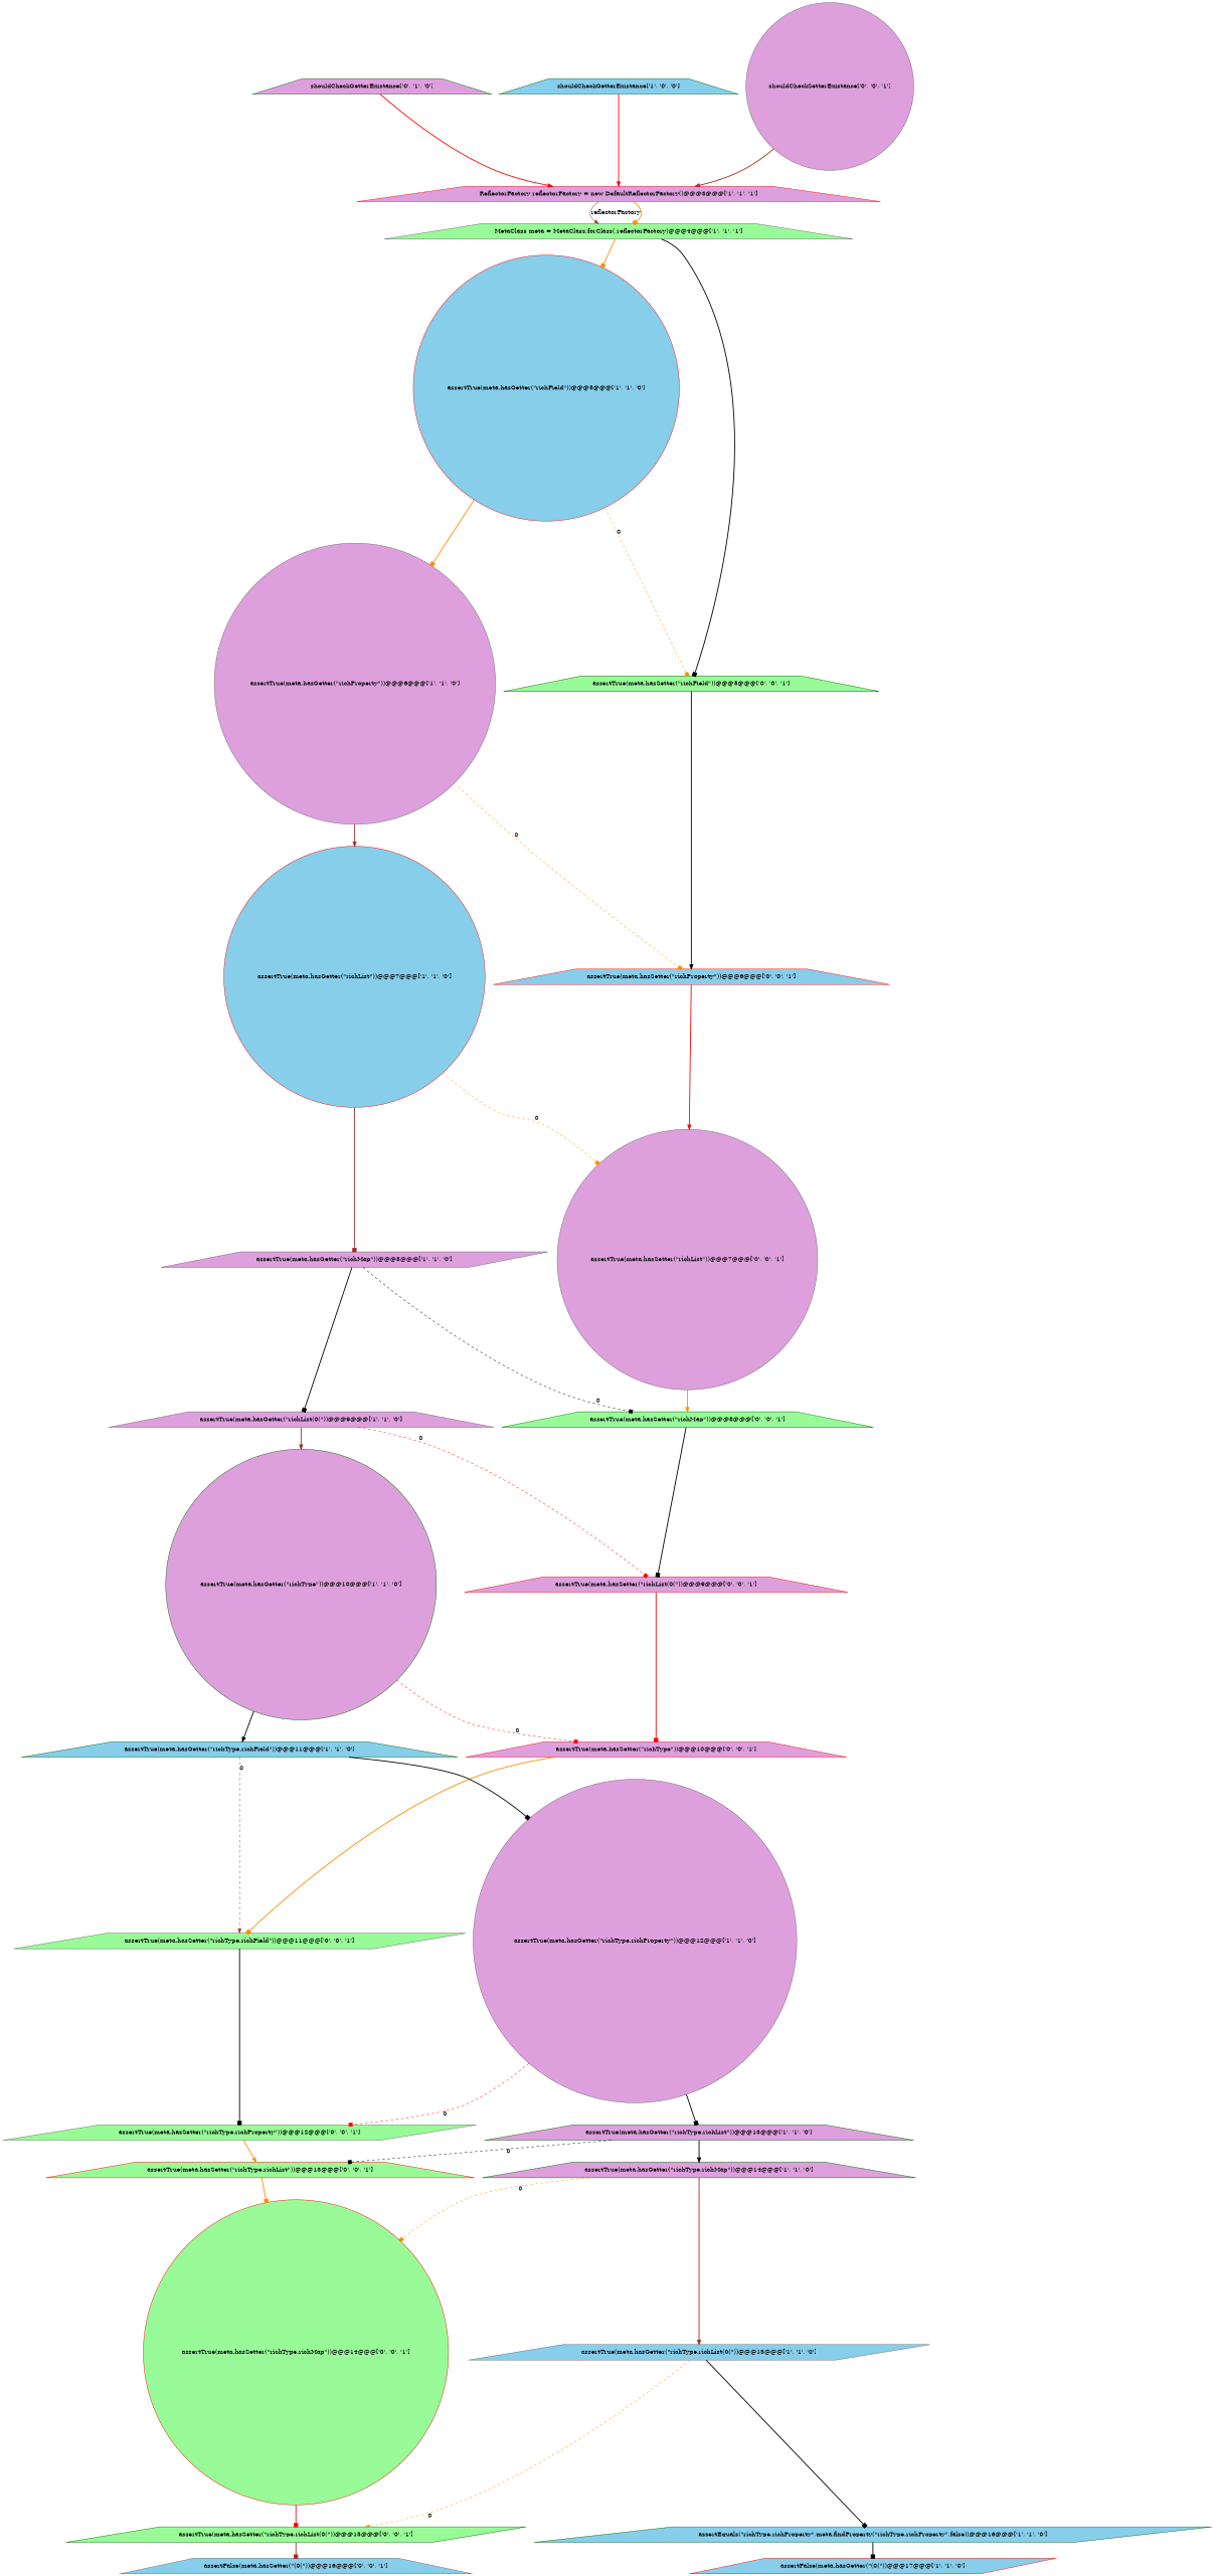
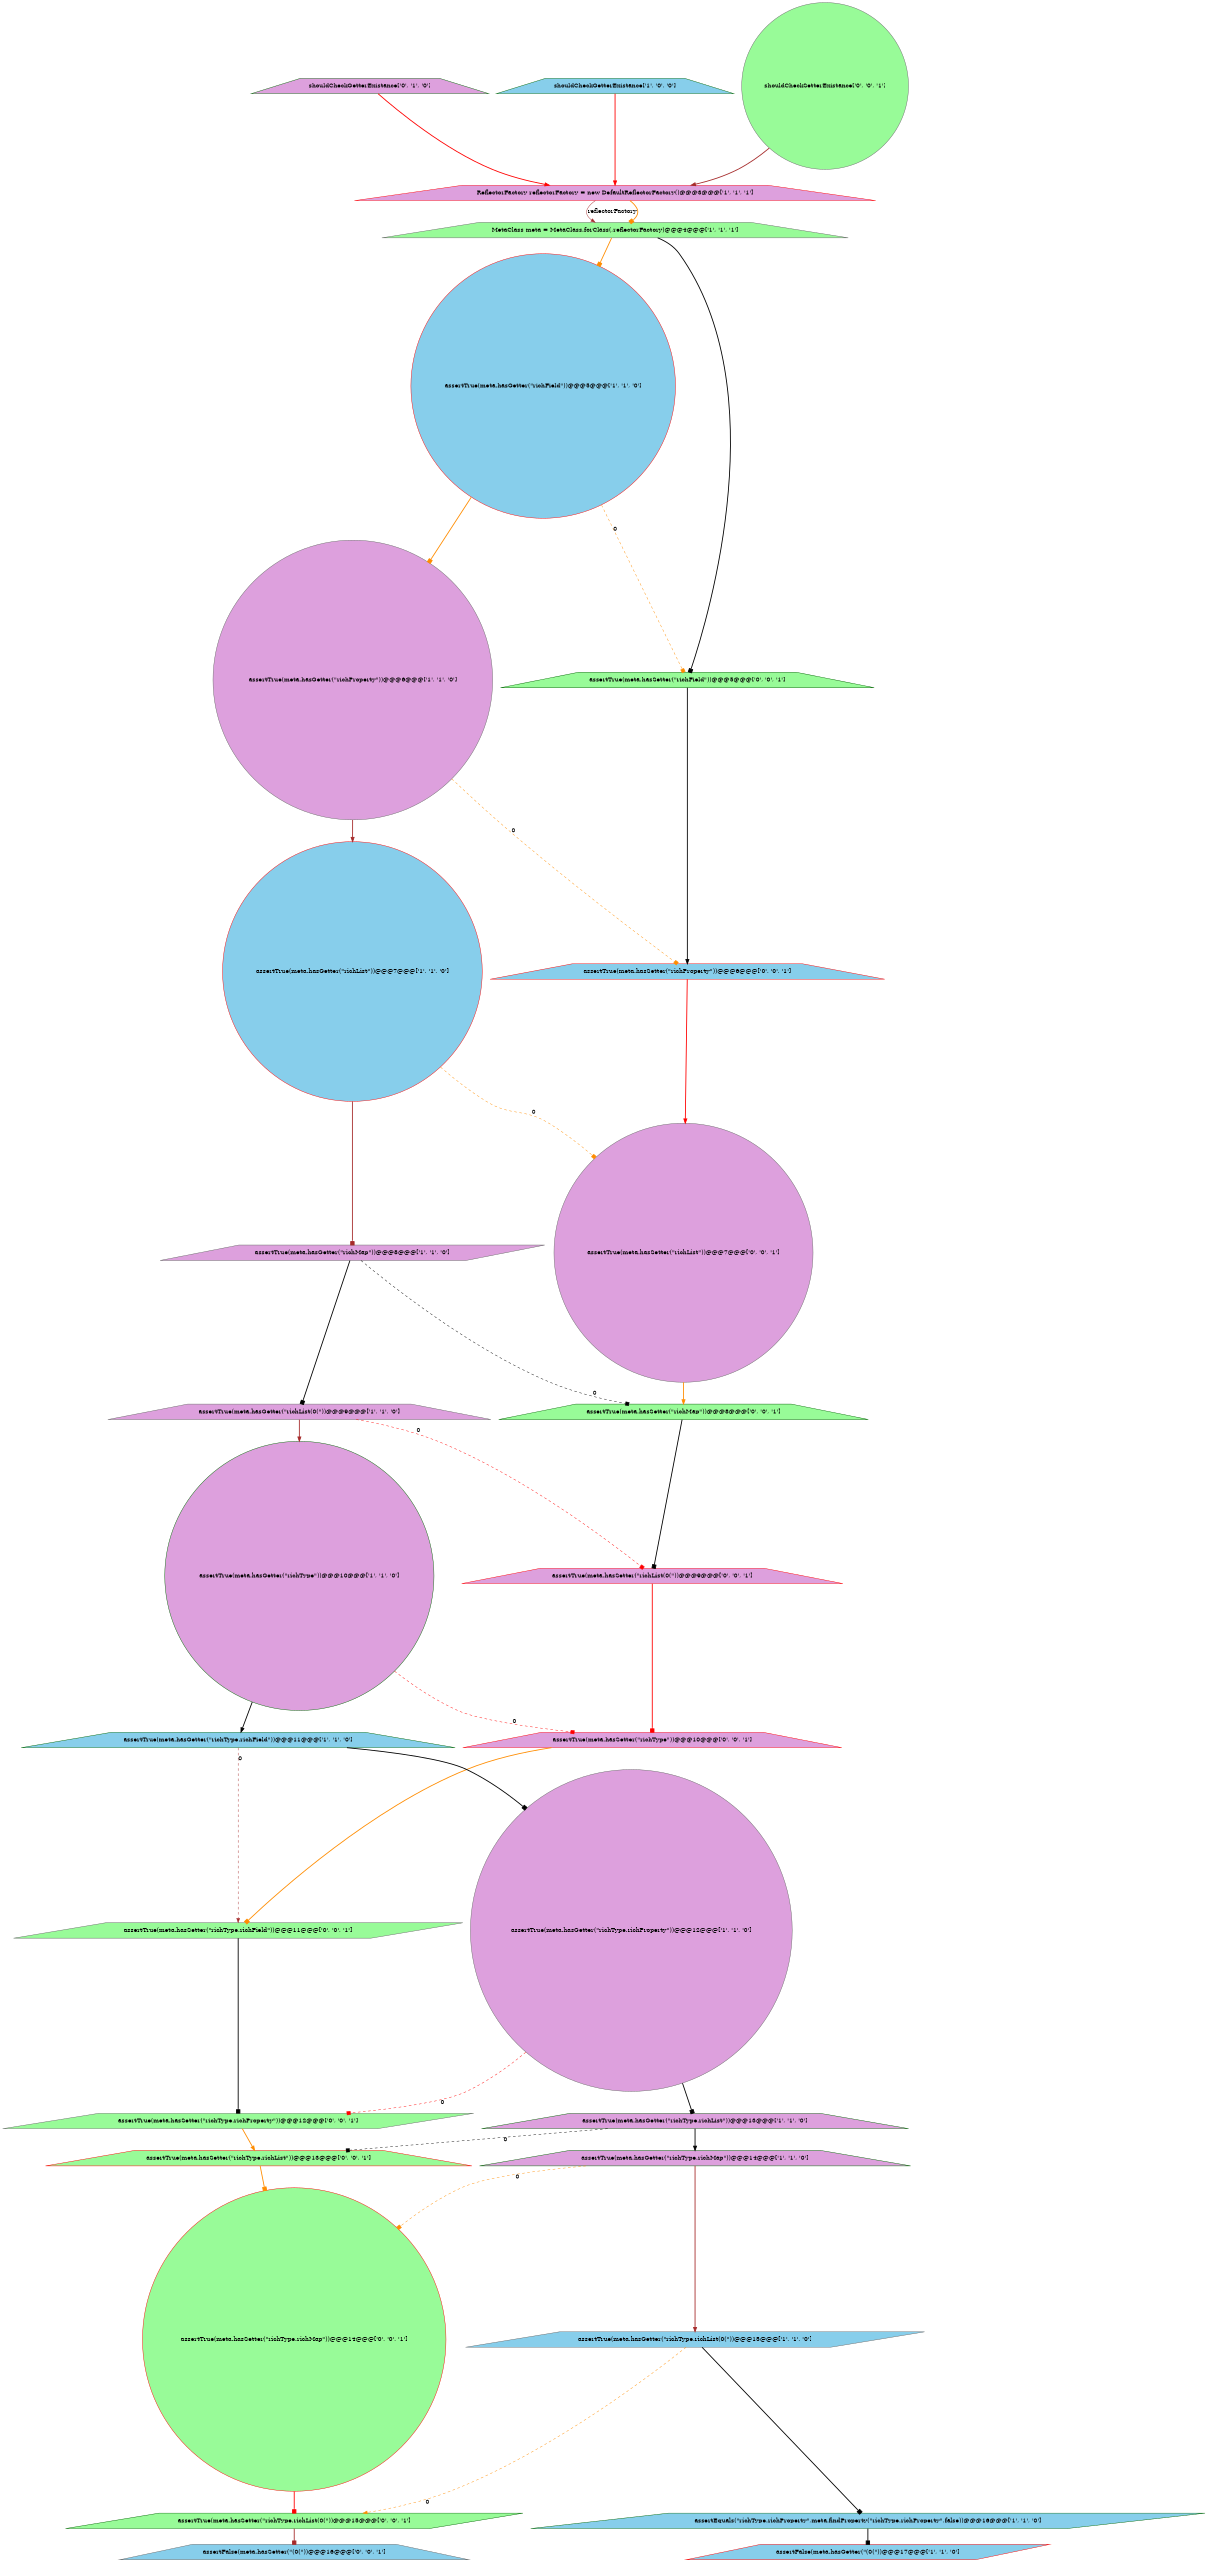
  digraph {
    node [fillcolor=plum shape=trapezium style=filled color=gray40]
    edge [style=bold color=black arrowhead=box]
    n1 [label="assertTrue(meta.hasSetter(\"richType\"))@@@10@@@['0', '0', '1']" color=red]
    n2 [fillcolor=palegreen label="assertTrue(meta.hasSetter(\"richType.richField\"))@@@11@@@['0', '0', '1']" shape=parallelogram]
    n3 [label="assertTrue(meta.hasGetter(\"richMap\"))@@@8@@@['1', '1', '0']" shape=parallelogram]
    n4 [label="assertTrue(meta.hasGetter(\"richList(0(\"))@@@9@@@['1', '1', '0']"]
    n5 [fillcolor=palegreen label="assertTrue(meta.hasSetter(\"richMap\"))@@@8@@@['0', '0', '1']" color=darkgreen]
    n6 [fillcolor=skyblue label="assertTrue(meta.hasGetter(\"richField\"))@@@5@@@['1', '1', '0']" shape=circle color=red]
    n7 [fillcolor=palegreen label="assertTrue(meta.hasSetter(\"richField\"))@@@5@@@['0', '0', '1']" color=darkgreen]
    n8 [label="assertTrue(meta.hasGetter(\"richProperty\"))@@@6@@@['1', '1', '0']" shape=circle]
    n9 [fillcolor=skyblue label="assertEquals(\"richType.richProperty\",meta.findProperty(\"richType.richProperty\",false))@@@16@@@['1', '1', '0']" shape=parallelogram color=darkgreen]
    n10 [fillcolor=skyblue label="assertFalse(meta.hasGetter(\"(0(\"))@@@17@@@['1', '1', '0']" shape=parallelogram color=red]
    n11 [fillcolor=palegreen label="assertTrue(meta.hasSetter(\"richType.richProperty\"))@@@12@@@['0', '0', '1']" shape=parallelogram]
    n12 [fillcolor=palegreen label="assertTrue(meta.hasSetter(\"richType.richList\"))@@@13@@@['0', '0', '1']" color=red]
    n13 [label="shouldCheckGetterExistance['0', '1', '0']" color=darkgreen]
    n14 [label="ReflectorFactory reflectorFactory = new DefaultReflectorFactory()@@@3@@@['1', '1', '1']" color=red]
    n15 [label="assertTrue(meta.hasSetter(\"richList(0(\"))@@@9@@@['0', '0', '1']" color=red]
    n16 [label="assertTrue(meta.hasGetter(\"richType\"))@@@10@@@['1', '1', '0']" shape=circle color=darkgreen]
    n17 [fillcolor=palegreen label="MetaClass meta = MetaClass.forClass(,reflectorFactory)@@@4@@@['1', '1', '1']"]
    n18 [fillcolor=palegreen label="assertTrue(meta.hasSetter(\"richType.richMap\"))@@@14@@@['0', '0', '1']" shape=circle color=red]
    n19 [fillcolor=palegreen label="assertTrue(meta.hasSetter(\"richType.richList(0(\"))@@@15@@@['0', '0', '1']" shape=parallelogram color=darkgreen]
    n20 [fillcolor=skyblue label="shouldCheckGetterExistance['1', '0', '0']" color=darkgreen]
    n21 [fillcolor=skyblue label="assertTrue(meta.hasGetter(\"richType.richList(0(\"))@@@15@@@['1', '1', '0']" shape=parallelogram]
    n22 [fillcolor=skyblue label="assertTrue(meta.hasSetter(\"richProperty\"))@@@6@@@['0', '0', '1']" color=red]
    n23 [label="assertTrue(meta.hasSetter(\"richList\"))@@@7@@@['0', '0', '1']" shape=circle]
    n24 [fillcolor=skyblue label="assertFalse(meta.hasSetter(\"(0(\"))@@@16@@@['0', '0', '1']"]
    n25 [label="assertTrue(meta.hasGetter(\"richType.richMap\"))@@@14@@@['1', '1', '0']" color=darkgreen]
    n26 [label="assertTrue(meta.hasGetter(\"richType.richList\"))@@@13@@@['1', '1', '0']" color=darkgreen]
    n27 [fillcolor=skyblue label="assertTrue(meta.hasGetter(\"richType.richField\"))@@@11@@@['1', '1', '0']" color=darkgreen]
    n28 [label="assertTrue(meta.hasGetter(\"richType.richProperty\"))@@@12@@@['1', '1', '0']" shape=circle]
-   n29 [label="shouldCheckSetterExistance['0', '0', '1']" shape=circle]
+   n29 [fillcolor=palegreen label="shouldCheckSetterExistance['0', '0', '1']" shape=circle]
    n30 [fillcolor=skyblue label="assertTrue(meta.hasGetter(\"richList\"))@@@7@@@['1', '1', '0']" shape=circle color=red]
    n1 -> n2 [color=darkorange]
    n2 -> n11
    n3 -> n4
    n3 -> n5 [label=0 style=dashed]
    n4 -> n15 [label=0 style=dashed color=red]
    n4 -> n16 [color=brown arrowhead=normal]
    n5 -> n15
    n6 -> n7 [label=0 style=dashed color=darkorange]
    n6 -> n8 [color=darkorange]
    n7 -> n22 [arrowhead=normal]
    n8 -> n22 [label=0 style=dashed color=darkorange]
    n8 -> n30 [color=brown arrowhead=normal]
    n9 -> n10
    n11 -> n12 [color=darkorange arrowhead=normal]
    n12 -> n18 [color=darkorange]
    n13 -> n14 [color=red arrowhead=normal]
    n14 -> n17 [label=reflectorFactory style=solid color=brown arrowhead=normal]
    n14 -> n17 [color=darkorange]
    n15 -> n1 [color=red]
    n16 -> n1 [label=0 style=dashed color=red]
    n16 -> n27 [arrowhead=normal]
    n17 -> n6 [color=darkorange]
    n17 -> n7
    n18 -> n19 [color=red]
    n19 -> n24 [color=brown]
    n20 -> n14 [color=red arrowhead=normal]
    n21 -> n9
    n21 -> n19 [label=0 style=dashed color=darkorange arrowhead=normal]
    n22 -> n23 [color=red arrowhead=normal]
    n23 -> n5 [color=darkorange arrowhead=normal]
    n25 -> n18 [label=0 style=dashed color=darkorange]
    n25 -> n21 [color=brown arrowhead=normal]
    n26 -> n12 [label=0 style=dashed]
    n26 -> n25 [arrowhead=normal]
    n27 -> n2 [label=0 style=dashed color=brown arrowhead=normal]
    n27 -> n28
    n28 -> n11 [label=0 style=dashed color=red]
    n28 -> n26
    n29 -> n14 [color=brown arrowhead=normal]
    n30 -> n3 [color=brown]
    n30 -> n23 [label=0 style=dashed color=darkorange]
  }
